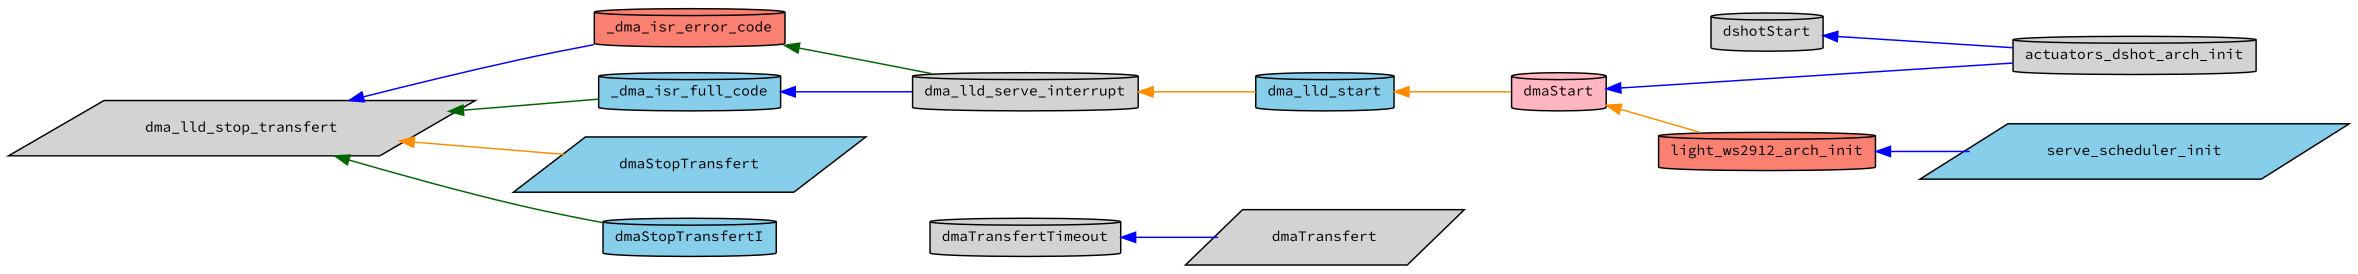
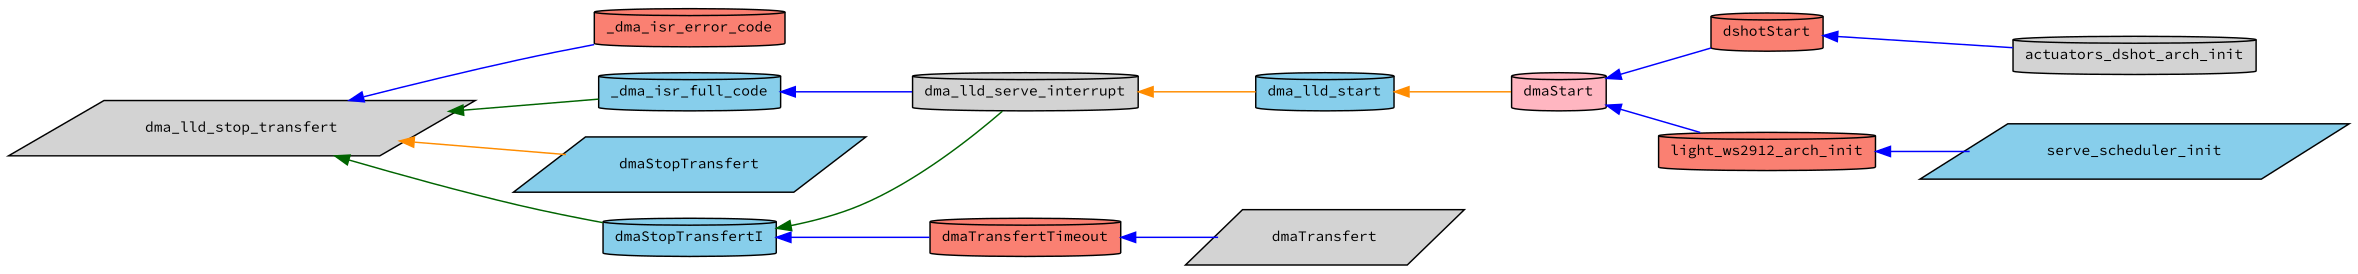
  digraph {
    fontname="Source Code Pro"
    rankdir=LR
    node [color=black fillcolor=lightgrey fontname="Source Code Pro" fontsize=10 shape=cylinder style=filled]
    edge [color=blue dir=back fontname="Source Code Pro" fontsize=10 labelfontname=FreeSans labelfontsize=10 style=solid]
    n1 [fontcolor=black height=0.2 label=dma_lld_stop_transfert shape=parallelogram width=0.4]
    n2 [fillcolor=salmon height=0.2 label=_dma_isr_error_code width=0.4]
    n3 [fillcolor=skyblue height=0.2 label=_dma_isr_full_code width=0.4]
    n4 [fillcolor=skyblue height=0.2 label=dmaStopTransfert shape=parallelogram width=0.4]
    n5 [fillcolor=skyblue height=0.2 label=dmaStopTransfertI width=0.4]
    n6 [height=0.2 label=dma_lld_serve_interrupt width=0.4]
-   n7 [height=0.2 label=dmaTransfertTimeout width=0.4]
+   n7 [fillcolor=salmon height=0.2 label=dmaTransfertTimeout width=0.4]
    n8 [fillcolor=skyblue height=0.2 label=dma_lld_start width=0.4]
    n9 [fillcolor=lightpink height=0.2 label=dmaStart width=0.4]
-   n10 [height=0.2 label=dshotStart width=0.4]
+   n10 [fillcolor=salmon height=0.2 label=dshotStart width=0.4]
    n11 [fillcolor=salmon height=0.2 label=light_ws2912_arch_init width=0.4]
    n12 [height=0.2 label=actuators_dshot_arch_init width=0.4]
    n13 [fillcolor=skyblue height=0.2 label=serve_scheduler_init shape=parallelogram width=0.4]
    n14 [height=0.2 label=dmaTransfert shape=parallelogram width=0.4]
    n1 -> n2
    n1 -> n3 [color=darkgreen]
    n1 -> n4 [color=darkorange]
    n1 -> n5 [color=darkgreen]
-   n2 -> n6 [color=darkgreen]
+   n5 -> n6 [color=darkgreen]
    n3 -> n6
+   n5 -> n7
    n6 -> n8 [color=darkorange]
    n7 -> n14
    n8 -> n9 [color=darkorange]
-   n9 -> n12
-   n9 -> n11 [color=darkorange]
+   n9 -> n10
+   n9 -> n11
    n10 -> n12
    n11 -> n13
  }
